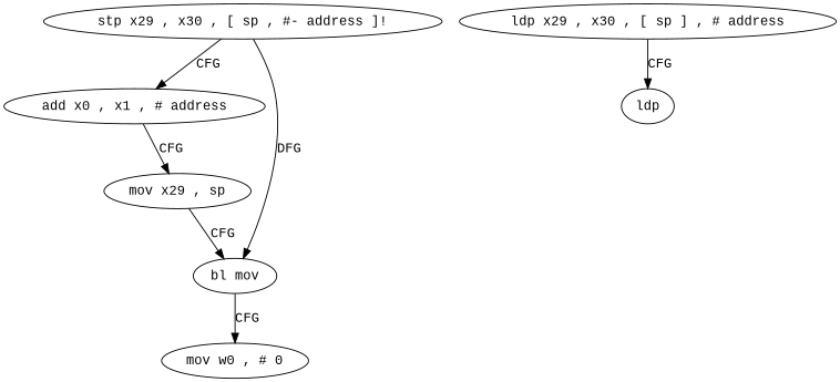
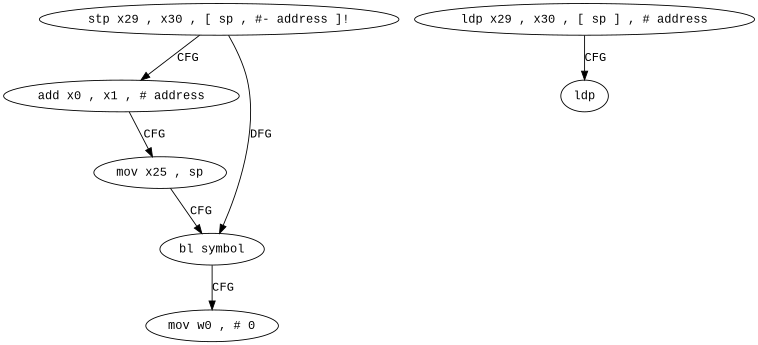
  digraph {
    fontname="Liberation Mono"
    node [fontname="Liberation Mono"]
    edge [fontname="Liberation Mono"]
    n1 [label="stp x29 , x30 , [ sp , #- address ]!"]
    n2 [label="add x0 , x1 , # address"]
-   n3 [label="bl mov"]
-   n4 [label="mov x29 , sp"]
+   n3 [label="bl symbol"]
+   n4 [label="mov x25 , sp"]
    n5 [label="mov w0 , # 0"]
    n6 [label="ldp x29 , x30 , [ sp ] , # address"]
    n7 [label=ldp]
    n1 -> n2 [label=CFG]
    n1 -> n3 [label=DFG]
    n2 -> n4 [label=CFG]
    n3 -> n5 [label=CFG]
    n4 -> n3 [label=CFG]
    n6 -> n7 [label=CFG]
  }
